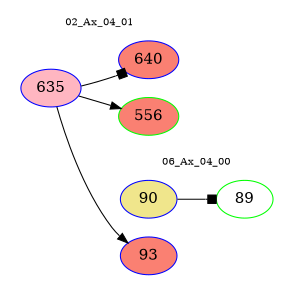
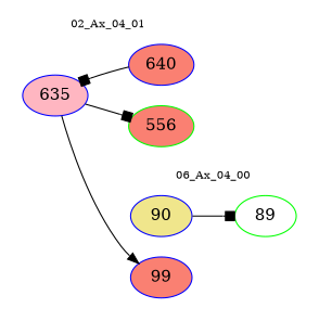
  digraph {
    fontname="DejaVu Serif"
    rankdir=LR
    node [color=blue fillcolor=salmon fontname="DejaVu Serif" style=filled]
    edge [arrowhead=normal color=black fontname="DejaVu Serif"]
    n1 [fillcolor=lightpink label=635]
    n2 [color=green label=556]
    n3 [label=640]
    n4 [fillcolor=khaki label=90]
    n5 [color=green fillcolor=white label=89]
-   n6 [label=93]
+   n6 [label=99]
    subgraph cluster_1 {
      color=white
      fontsize=10
      label="02_Ax_04_01"
      n1
      n2
      n3
    }
    subgraph cluster_2 {
      color=white
      fontsize=10
      label="06_Ax_04_00"
      n4
      n5
      n6
    }
-   n1 -> n2
-   n1 -> n3 [arrowhead=box]
+   n1 -> n2 [arrowhead=box]
+   n3 -> n1 [arrowhead=box]
    n1 -> n6
    n4 -> n5 [arrowhead=box]
  }
